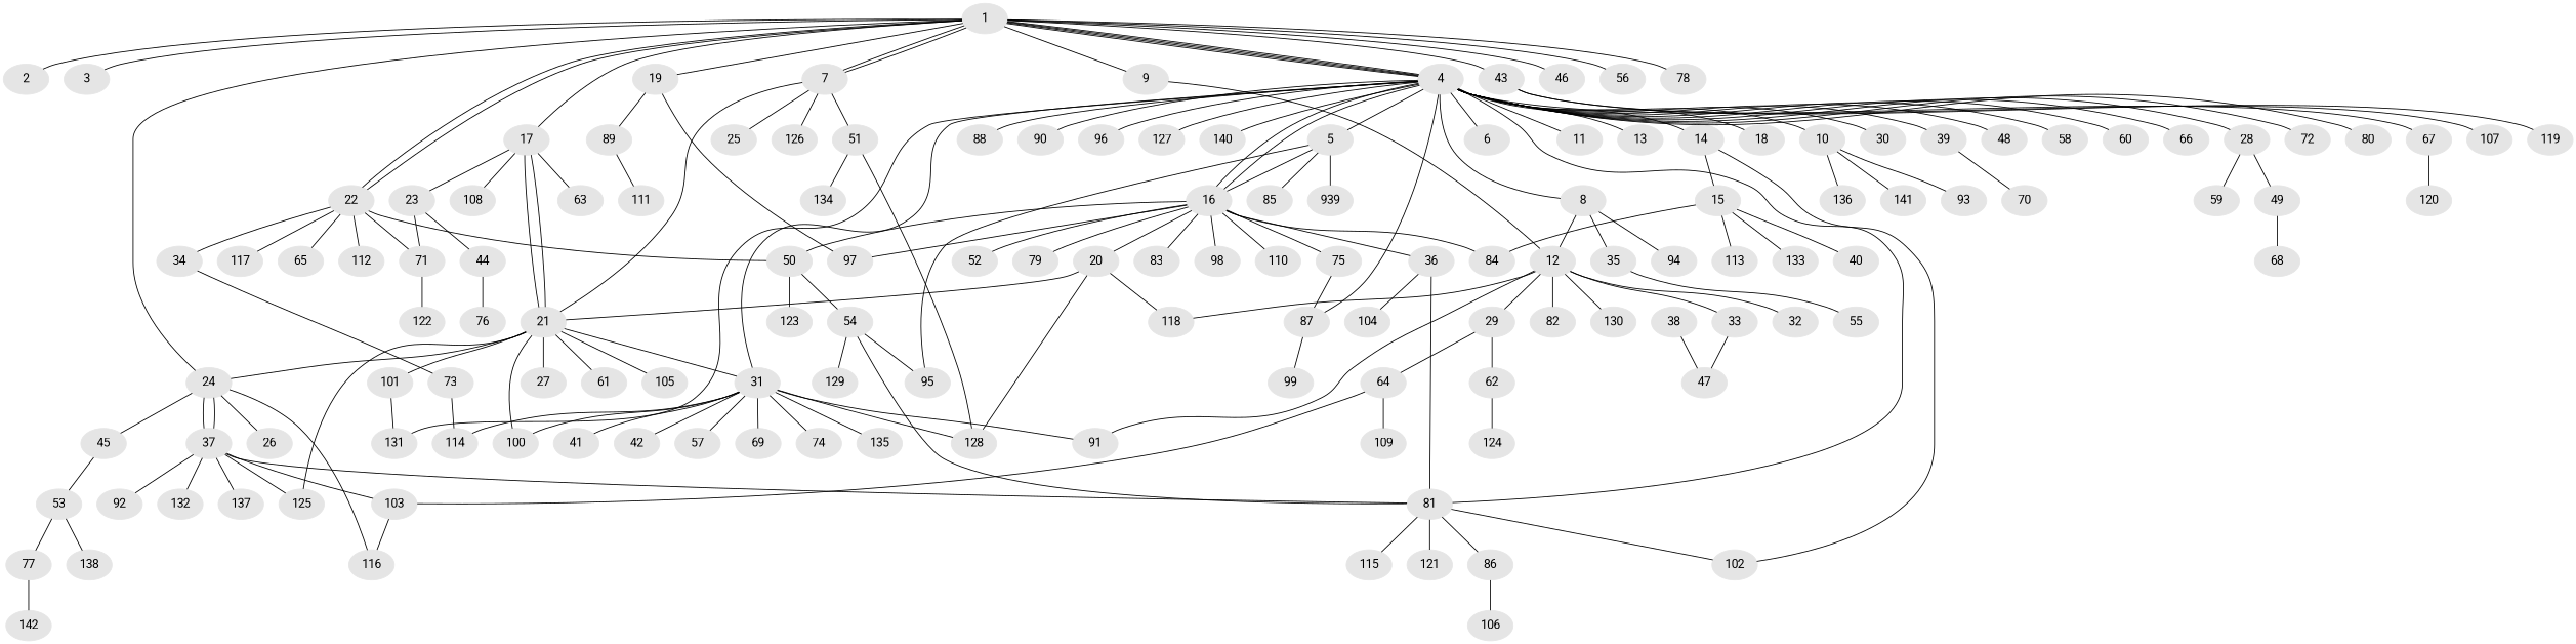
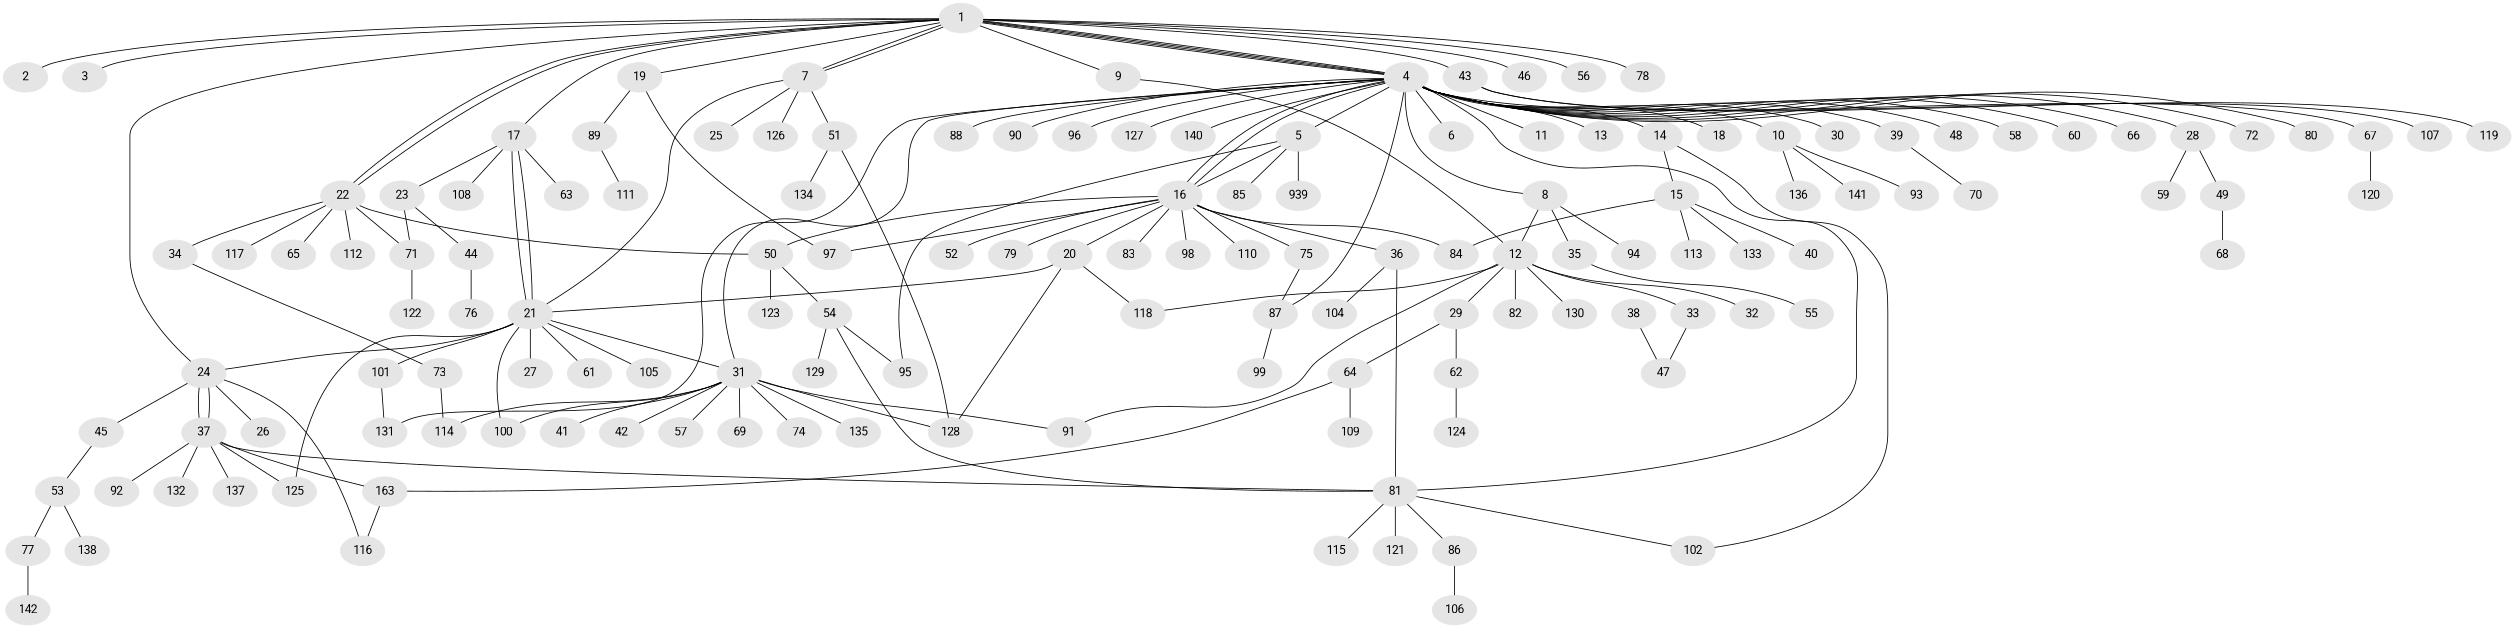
  graph {
    fontname=Roboto
    node [color=gray90 fontname=Roboto style=filled]
    edge [fontname=Roboto]
    1
    2
    3
    4
    7
    9
    17
    19
    22
    24
    43
    46
    56
    78
    5
    6
    8
    10
    11
    13
    14
    16
    18
    28
    30
    31
    39
    48
    58
    60
    66
    67
    72
    80
    81
    87
    88
    90
    96
    127
    131
    140
    21
    25
    51
    126
    12
    23
    63
    108
    97
    89
    50
    34
    65
    71
    112
    117
    26
    37
    45
    116
    107
    119
    85
    95
    n67 [label=939]
    35
    94
    93
    136
    141
    15
    102
    84
    20
    36
    52
    75
    79
    83
    98
    110
    49
    59
    91
    128
    100
    41
    42
    57
    69
    74
    114
    135
    70
    120
    86
    115
    121
    99
    27
    61
    101
    105
    125
    38
    47
    134
    29
    32
    33
    82
    118
    130
    55
    62
    64
    40
    113
    133
    104
    54
    123
    44
    111
    73
    122
    76
    92
-   103
+   103 [label=163]
    132
    137
    53
    68
    124
    109
    77
    138
    129
    142
    106
    1 -- 2
    1 -- 3
    1 -- 4
    1 -- 4
    1 -- 4
    1 -- 4
    1 -- 7
    1 -- 7
    1 -- 9
    1 -- 17
    1 -- 19
    1 -- 22
    1 -- 22
    1 -- 24
    1 -- 43
    1 -- 46
    1 -- 56
    1 -- 78
    4 -- 5
    4 -- 6
    4 -- 8
    4 -- 10
    4 -- 11
    4 -- 13
    4 -- 14
    4 -- 16
    4 -- 16
    4 -- 18
    4 -- 28
    4 -- 30
    4 -- 31
    4 -- 39
    4 -- 48
    4 -- 58
    4 -- 60
    4 -- 66
    4 -- 67
    4 -- 72
    4 -- 80
    4 -- 81
    4 -- 87
    4 -- 88
    4 -- 90
    4 -- 96
    4 -- 127
    4 -- 131
    4 -- 140
    7 -- 21
    7 -- 25
    7 -- 51
    7 -- 126
    9 -- 12
    17 -- 21
    17 -- 21
    17 -- 23
    17 -- 63
    17 -- 108
    19 -- 97
    19 -- 89
    22 -- 50
    22 -- 34
    22 -- 65
    22 -- 71
    22 -- 112
    22 -- 117
    24 -- 26
    24 -- 37
    24 -- 37
    24 -- 45
    24 -- 116
    43 -- 107
    43 -- 119
    5 -- 16
    5 -- 85
    5 -- 95
    5 -- n67
    8 -- 12
    8 -- 35
    8 -- 94
    10 -- 93
    10 -- 136
    10 -- 141
    14 -- 15
    14 -- 102
    16 -- 97
    16 -- 50
    16 -- 84
    16 -- 20
    16 -- 36
    16 -- 52
    16 -- 75
    16 -- 79
    16 -- 83
    16 -- 98
    16 -- 110
    28 -- 49
    28 -- 59
    31 -- 91
    31 -- 128
    31 -- 100
    31 -- 41
    31 -- 42
    31 -- 57
    31 -- 69
    31 -- 74
    31 -- 114
    31 -- 135
    39 -- 70
    67 -- 120
    81 -- 102
    81 -- 86
    81 -- 115
    81 -- 121
    87 -- 99
    21 -- 24
    21 -- 31
    21 -- 100
    21 -- 27
    21 -- 61
    21 -- 101
    21 -- 105
    21 -- 125
    51 -- 128
    51 -- 134
    12 -- 91
    12 -- 29
    12 -- 32
    12 -- 33
    12 -- 82
    12 -- 118
    12 -- 130
    23 -- 71
    23 -- 44
    89 -- 111
    50 -- 54
    50 -- 123
    34 -- 73
    71 -- 122
    37 -- 81
    37 -- 125
    37 -- 92
    37 -- 103
    37 -- 132
    37 -- 137
    45 -- 53
    35 -- 55
    15 -- 84
    15 -- 40
    15 -- 113
    15 -- 133
    20 -- 21
    20 -- 128
    20 -- 118
    36 -- 81
    36 -- 104
    75 -- 87
    49 -- 68
    86 -- 106
    101 -- 131
    38 -- 47
    29 -- 62
    29 -- 64
    33 -- 47
    62 -- 124
    64 -- 103
    64 -- 109
    54 -- 81
    54 -- 95
    54 -- 129
    44 -- 76
    73 -- 114
    103 -- 116
    53 -- 77
    53 -- 138
    77 -- 142
  }
